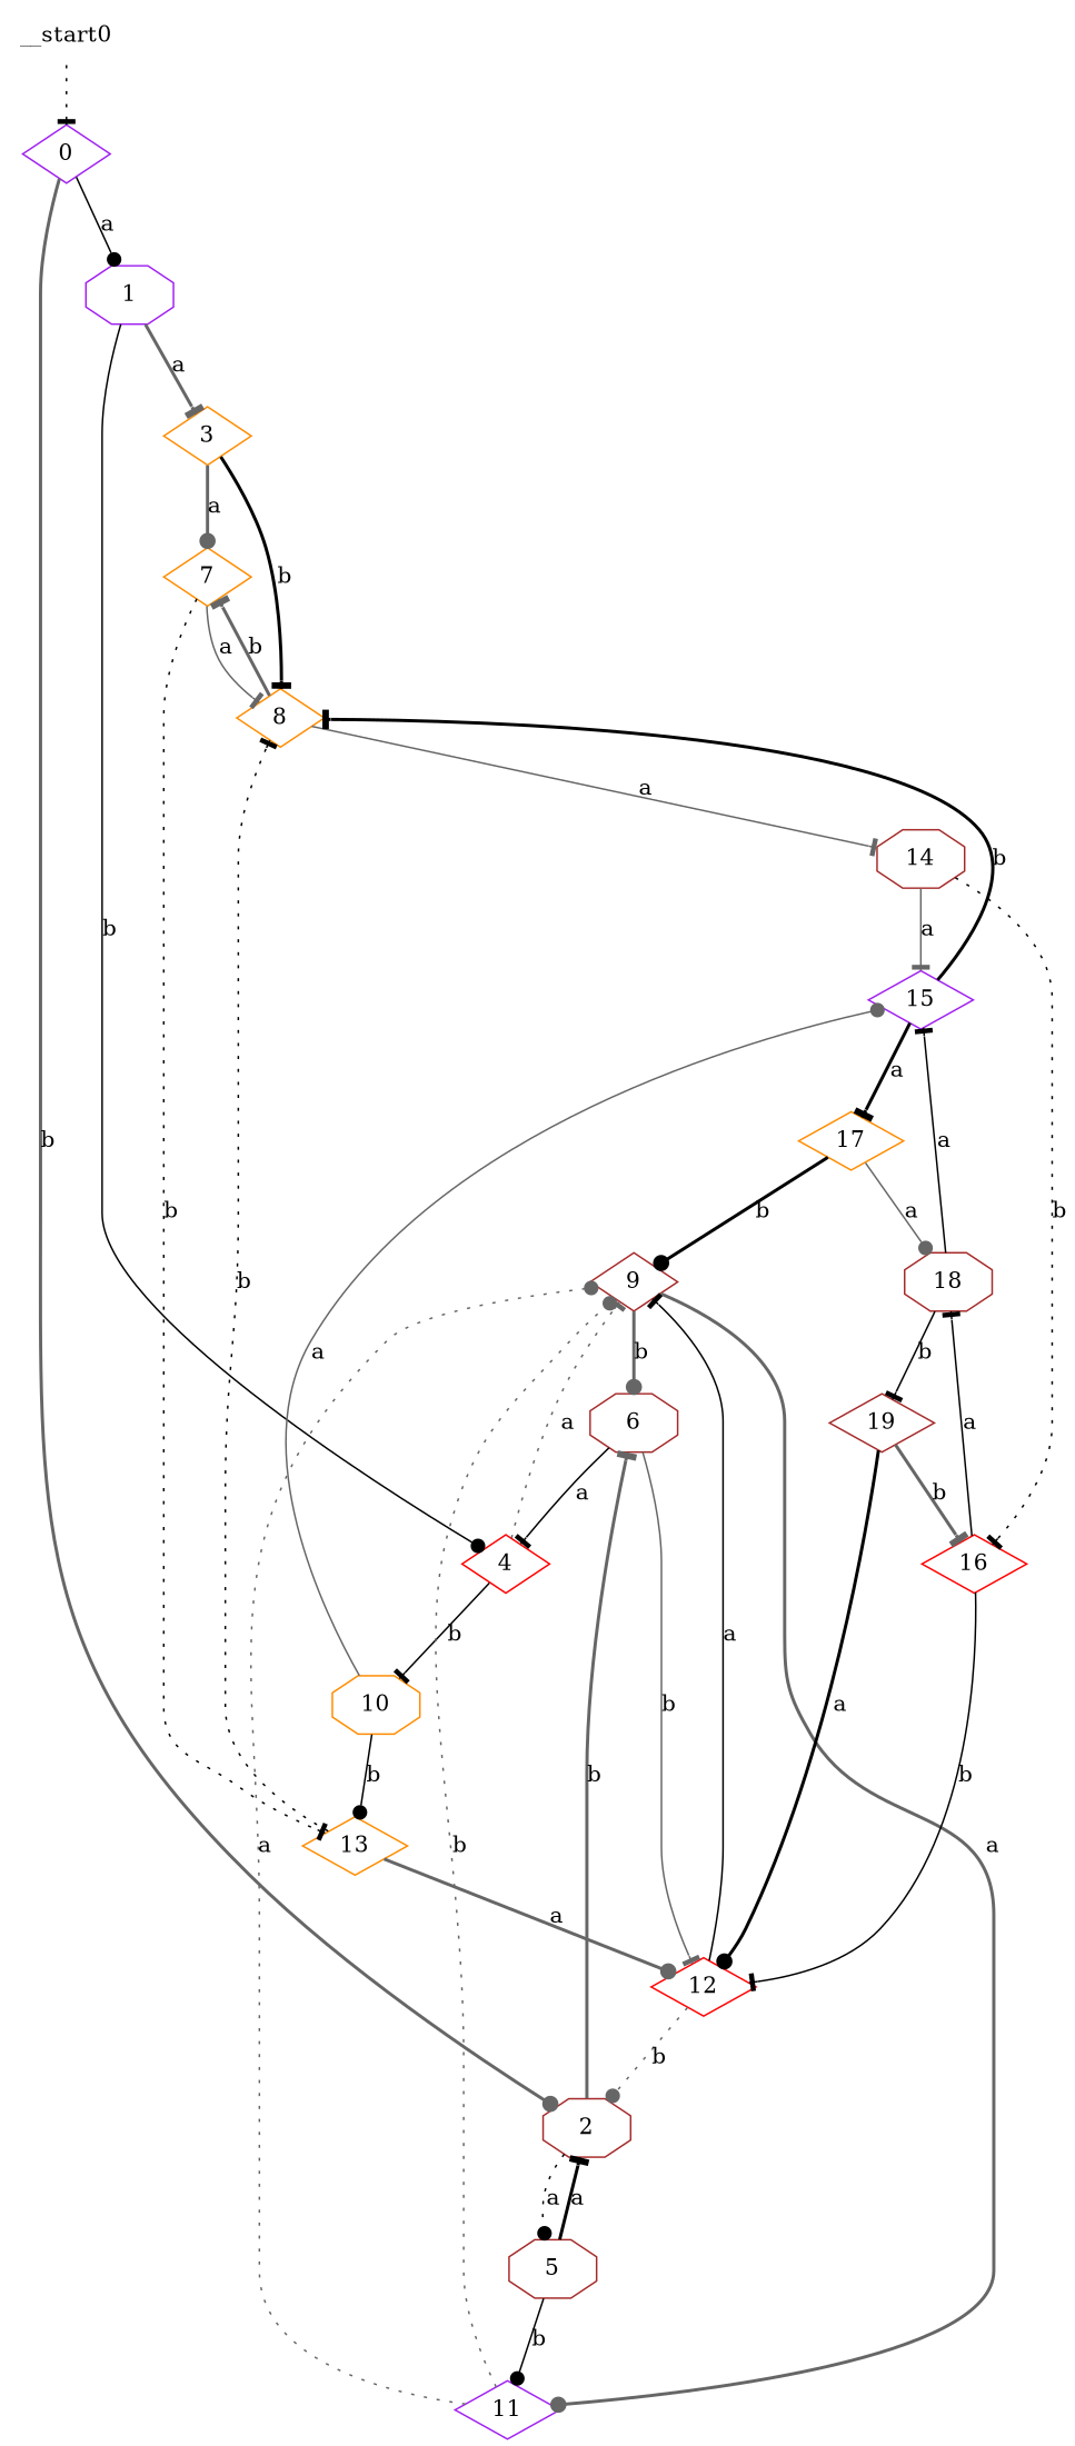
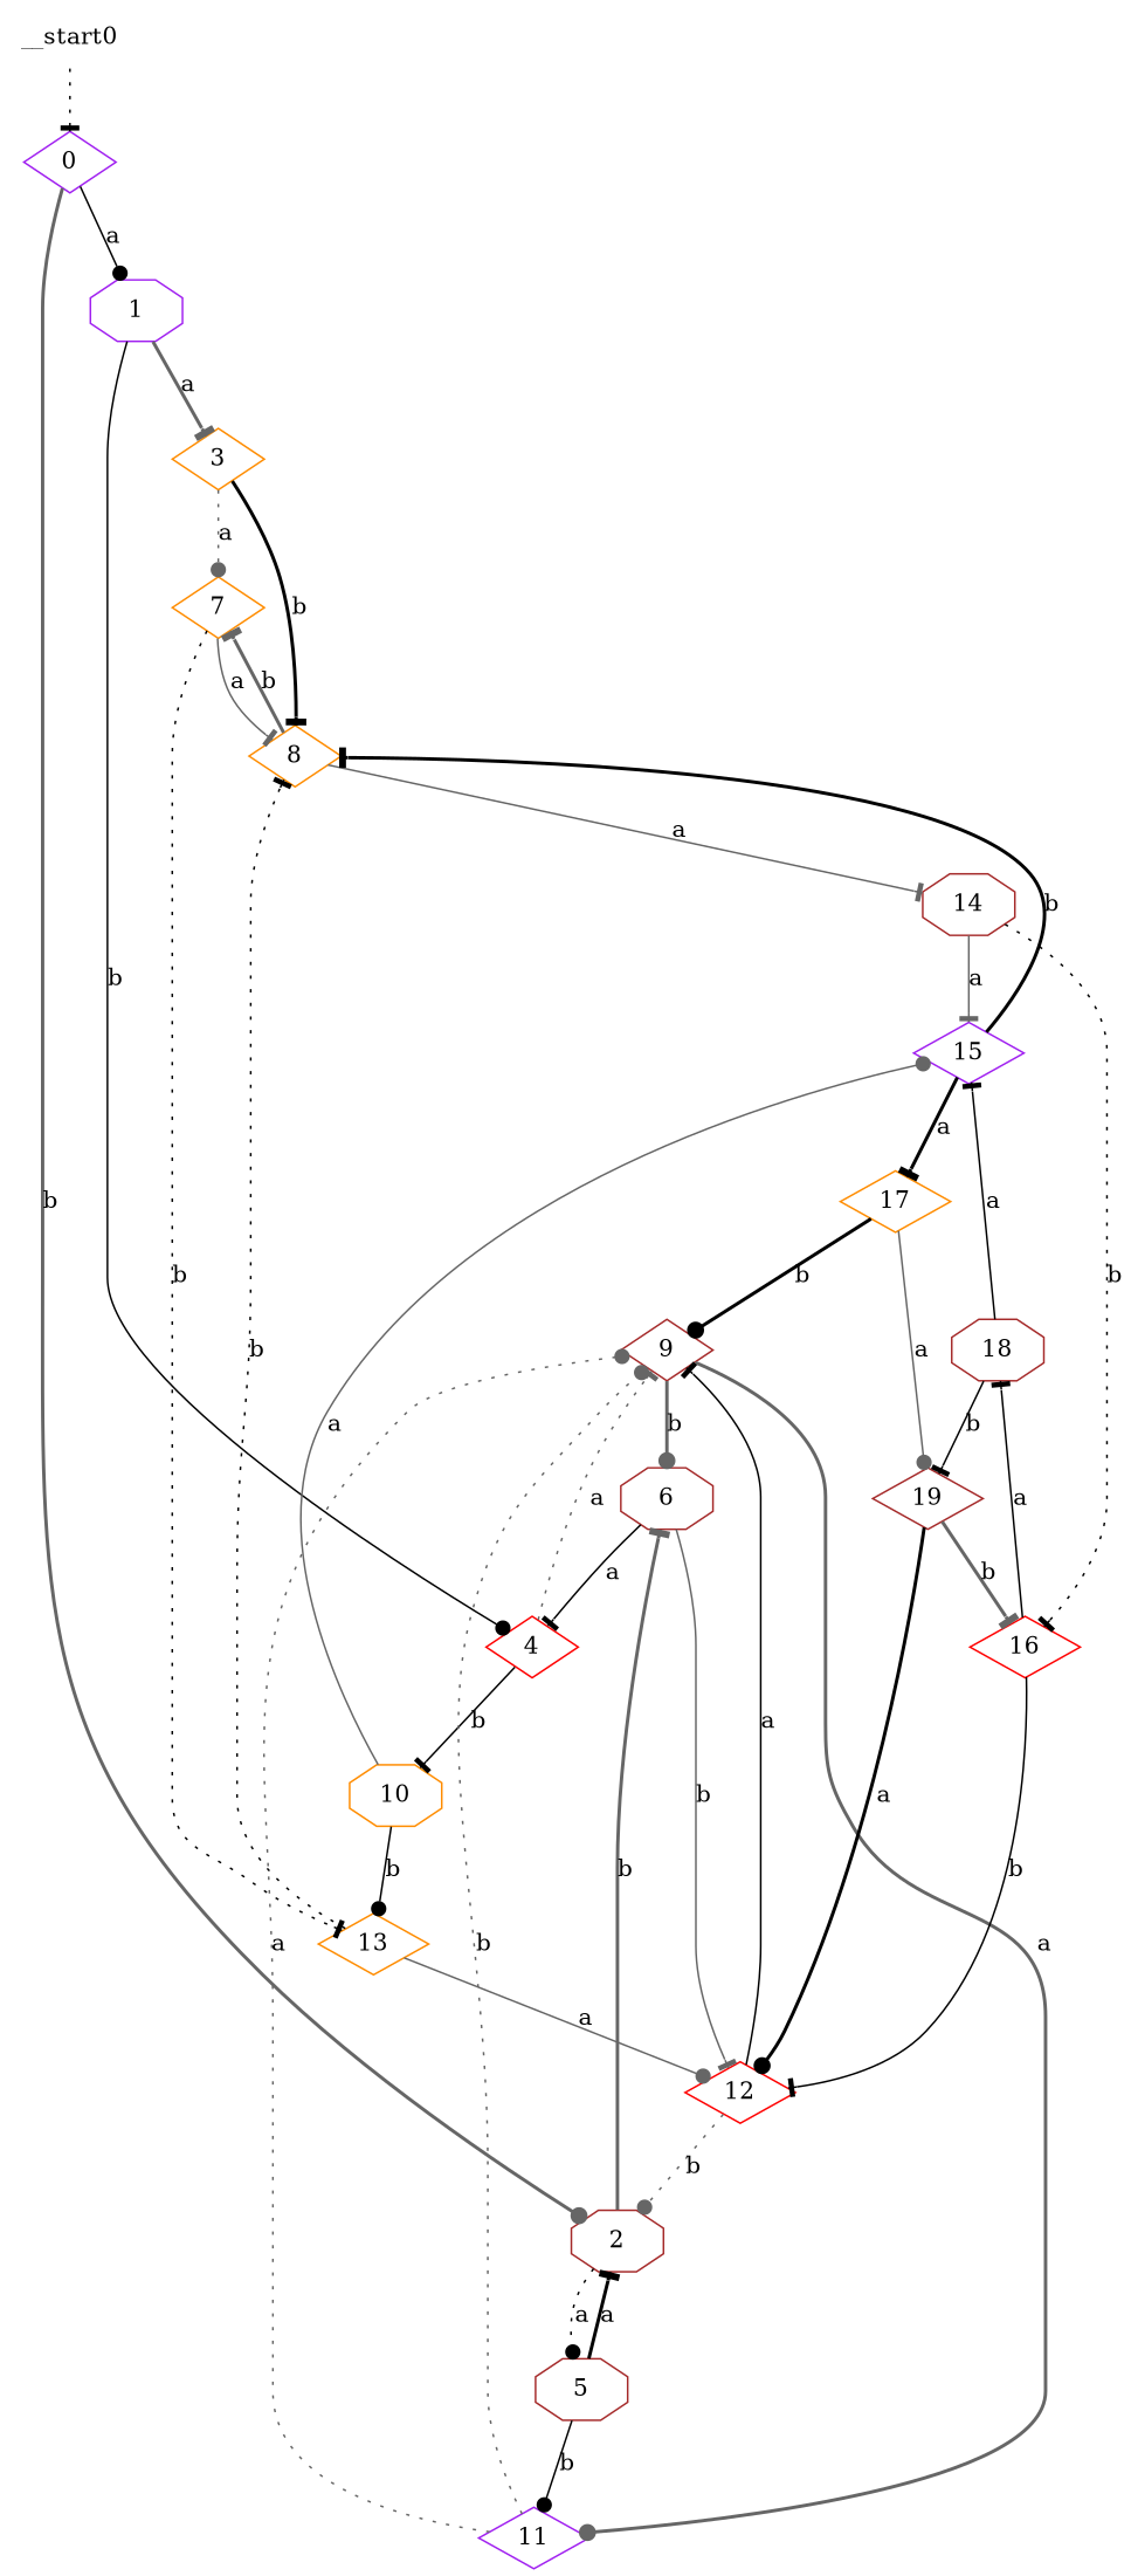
  digraph {
    node [color=brown shape=diamond]
    edge [arrowhead=tee color=black style=solid]
    __start0 [color=red shape=none]
    0 [color=purple]
    1 [color=purple shape=octagon]
    2 [shape=octagon]
    3 [color=darkorange]
    4 [color=red]
    5 [shape=octagon]
    6 [shape=octagon]
    7 [color=darkorange]
    8 [color=darkorange]
    9
    10 [color=darkorange shape=octagon]
    11 [color=purple]
    12 [color=red]
    13 [color=darkorange]
    14 [shape=octagon]
    15 [color=purple]
    16 [color=red]
    17 [color=darkorange]
    18 [shape=octagon]
    19
    __start0 -> 0 [style=dotted]
    0 -> 1 [arrowhead=dot label=a]
    0 -> 2 [arrowhead=dot color=gray40 label=b style=bold]
    1 -> 3 [color=gray40 label=a style=bold]
    1 -> 4 [arrowhead=dot label=b]
    2 -> 5 [arrowhead=dot label=a style=dotted]
    2 -> 6 [color=gray40 label=b style=bold]
-   3 -> 7 [arrowhead=dot color=gray40 label=a style=bold]
+   3 -> 7 [arrowhead=dot color=gray40 label=a style=dotted]
    3 -> 8 [label=b style=bold]
    4 -> 9 [color=gray40 label=a style=dotted]
    4 -> 10 [label=b]
    5 -> 2 [label=a style=bold]
    5 -> 11 [arrowhead=dot label=b]
    6 -> 4 [label=a]
    6 -> 12 [color=gray40 label=b]
    7 -> 8 [color=gray40 label=a]
    7 -> 13 [label=b style=dotted]
    8 -> 7 [color=gray40 label=b style=bold]
    8 -> 14 [color=gray40 label=a]
    9 -> 6 [arrowhead=dot color=gray40 label=b style=bold]
    9 -> 11 [arrowhead=dot color=gray40 label=a style=bold]
    10 -> 13 [arrowhead=dot label=b]
    10 -> 15 [arrowhead=dot color=gray40 label=a]
    11 -> 9 [arrowhead=dot color=gray40 label=a style=dotted]
    11 -> 9 [arrowhead=dot color=gray40 label=b style=dotted]
    12 -> 2 [arrowhead=dot color=gray40 label=b style=dotted]
    12 -> 9 [label=a]
    13 -> 8 [label=b style=dotted]
-   13 -> 12 [arrowhead=dot color=gray40 label=a style=bold]
+   13 -> 12 [arrowhead=dot color=gray40 label=a]
    14 -> 15 [color=gray40 label=a]
    14 -> 16 [label=b style=dotted]
    15 -> 8 [label=b style=bold]
    15 -> 17 [label=a style=bold]
    16 -> 12 [label=b]
    16 -> 18 [label=a]
    17 -> 9 [arrowhead=dot label=b style=bold]
-   17 -> 18 [arrowhead=dot color=gray40 label=a]
+   17 -> 19 [arrowhead=dot color=gray40 label=a]
    18 -> 15 [label=a]
    18 -> 19 [label=b]
    19 -> 12 [arrowhead=dot label=a style=bold]
    19 -> 16 [color=gray40 label=b style=bold]
  }
